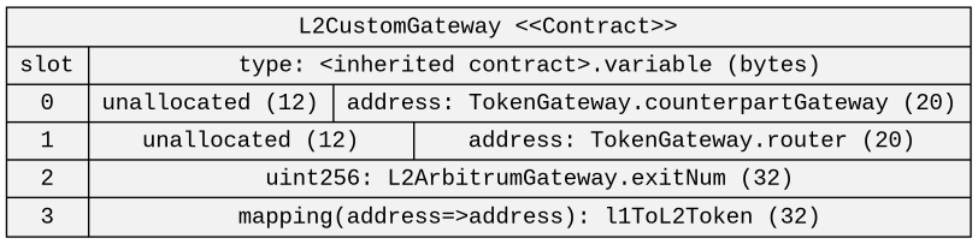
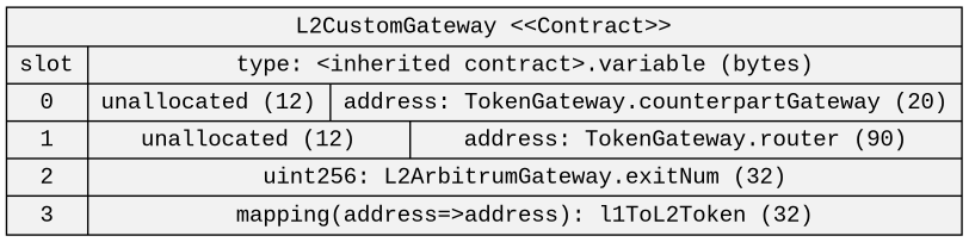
  digraph {
    arrowhead=open
    bgcolor=white
    rankdir=LR
-   n1 [color=black fillcolor=gray95 fontcolor=black fontname="Courier New" label="L2CustomGateway \<\<Contract\>\>\n | {{ slot | 0 | 1 | 2 | 3} | { type: \<inherited contract\>.variable (bytes) | {  unallocated (12)  |  address: TokenGateway.counterpartGateway (20) } | {  unallocated (12)  |  address: TokenGateway.router (20) } | {  uint256: L2ArbitrumGateway.exitNum (32) } | {  mapping\(address=\>address\): l1ToL2Token (32) }}}" shape=record style=filled]
+   n1 [color=black fillcolor=gray95 fontcolor=black fontname="Courier New" label="L2CustomGateway \<\<Contract\>\>\n | {{ slot | 0 | 1 | 2 | 3} | { type: \<inherited contract\>.variable (bytes) | {  unallocated (12)  |  address: TokenGateway.counterpartGateway (20) } | {  unallocated (12)  |  address: TokenGateway.router (90) } | {  uint256: L2ArbitrumGateway.exitNum (32) } | {  mapping\(address=\>address\): l1ToL2Token (32) }}}" shape=record style=filled]
  }
